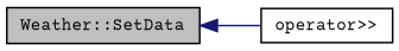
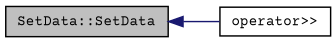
  digraph {
    rankdir=LR
    fontname="Courier Prime"
    node [color=black fontname="Courier Prime" fontsize=10 shape=record style=filled]
-   n1 [fillcolor=grey75 fontcolor=black height=0.2 label="Weather::SetData" width=0.4]
+   n1 [fillcolor=grey75 fontcolor=black height=0.2 label="SetData::SetData" width=0.4]
    n2 [fillcolor=white height=0.2 label="operator\>\>" width=0.4]
    n1 -> n2 [color=midnightblue dir=back fontname="Courier Prime" fontsize=10 labelfontname=Helvetica labelfontsize=10 style=solid]
  }
